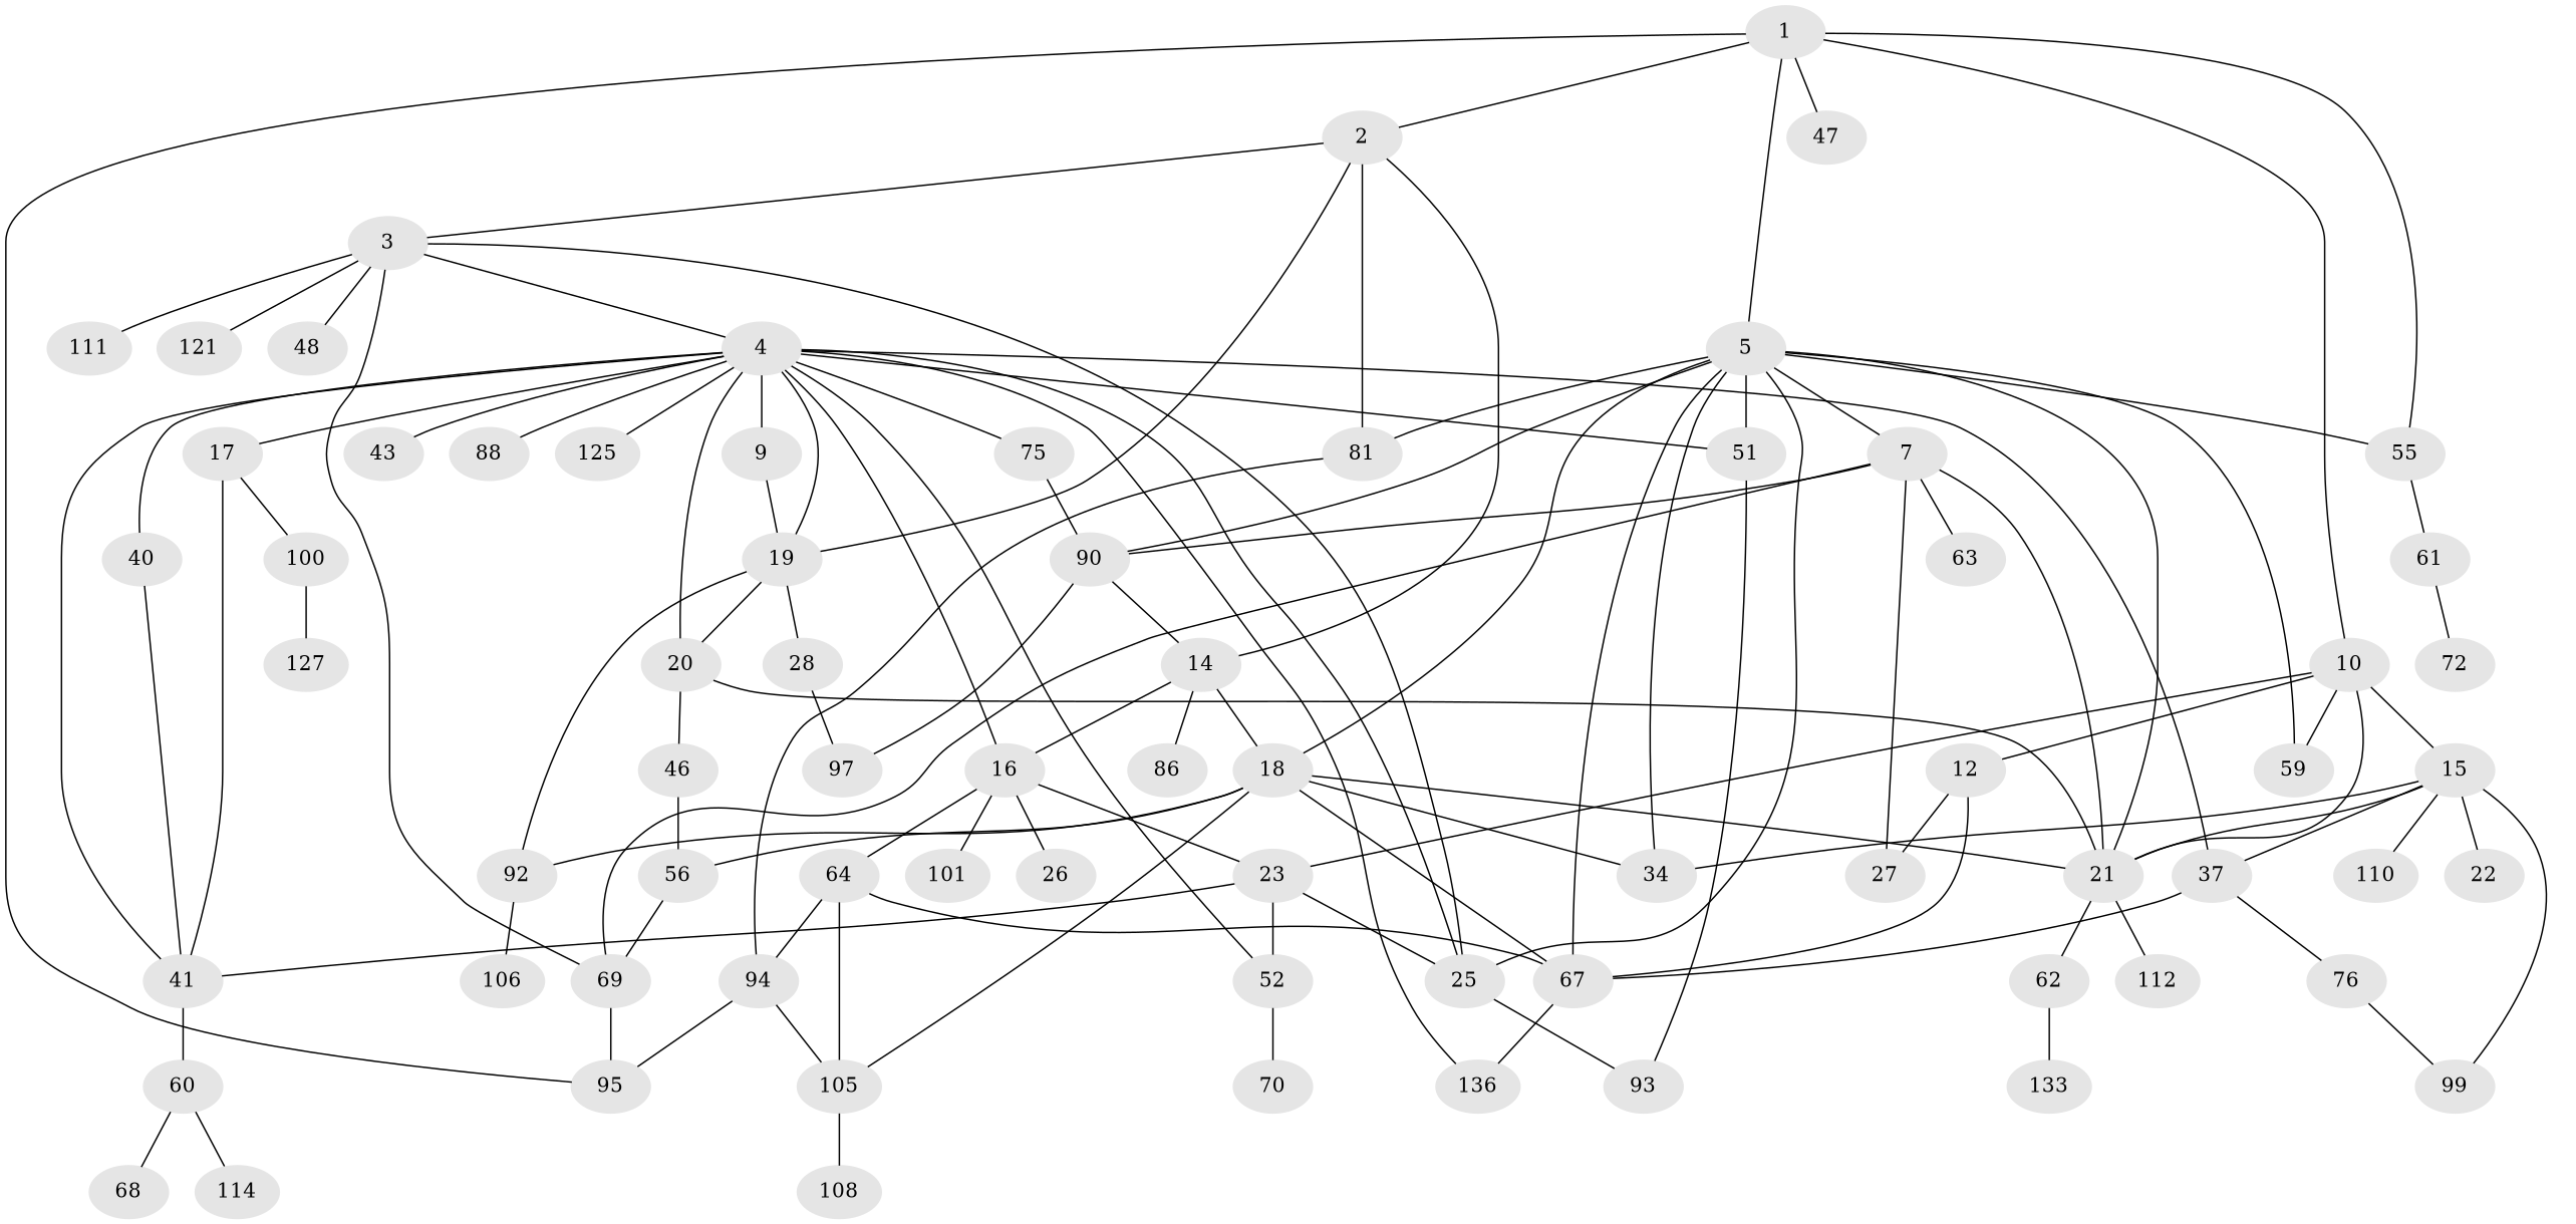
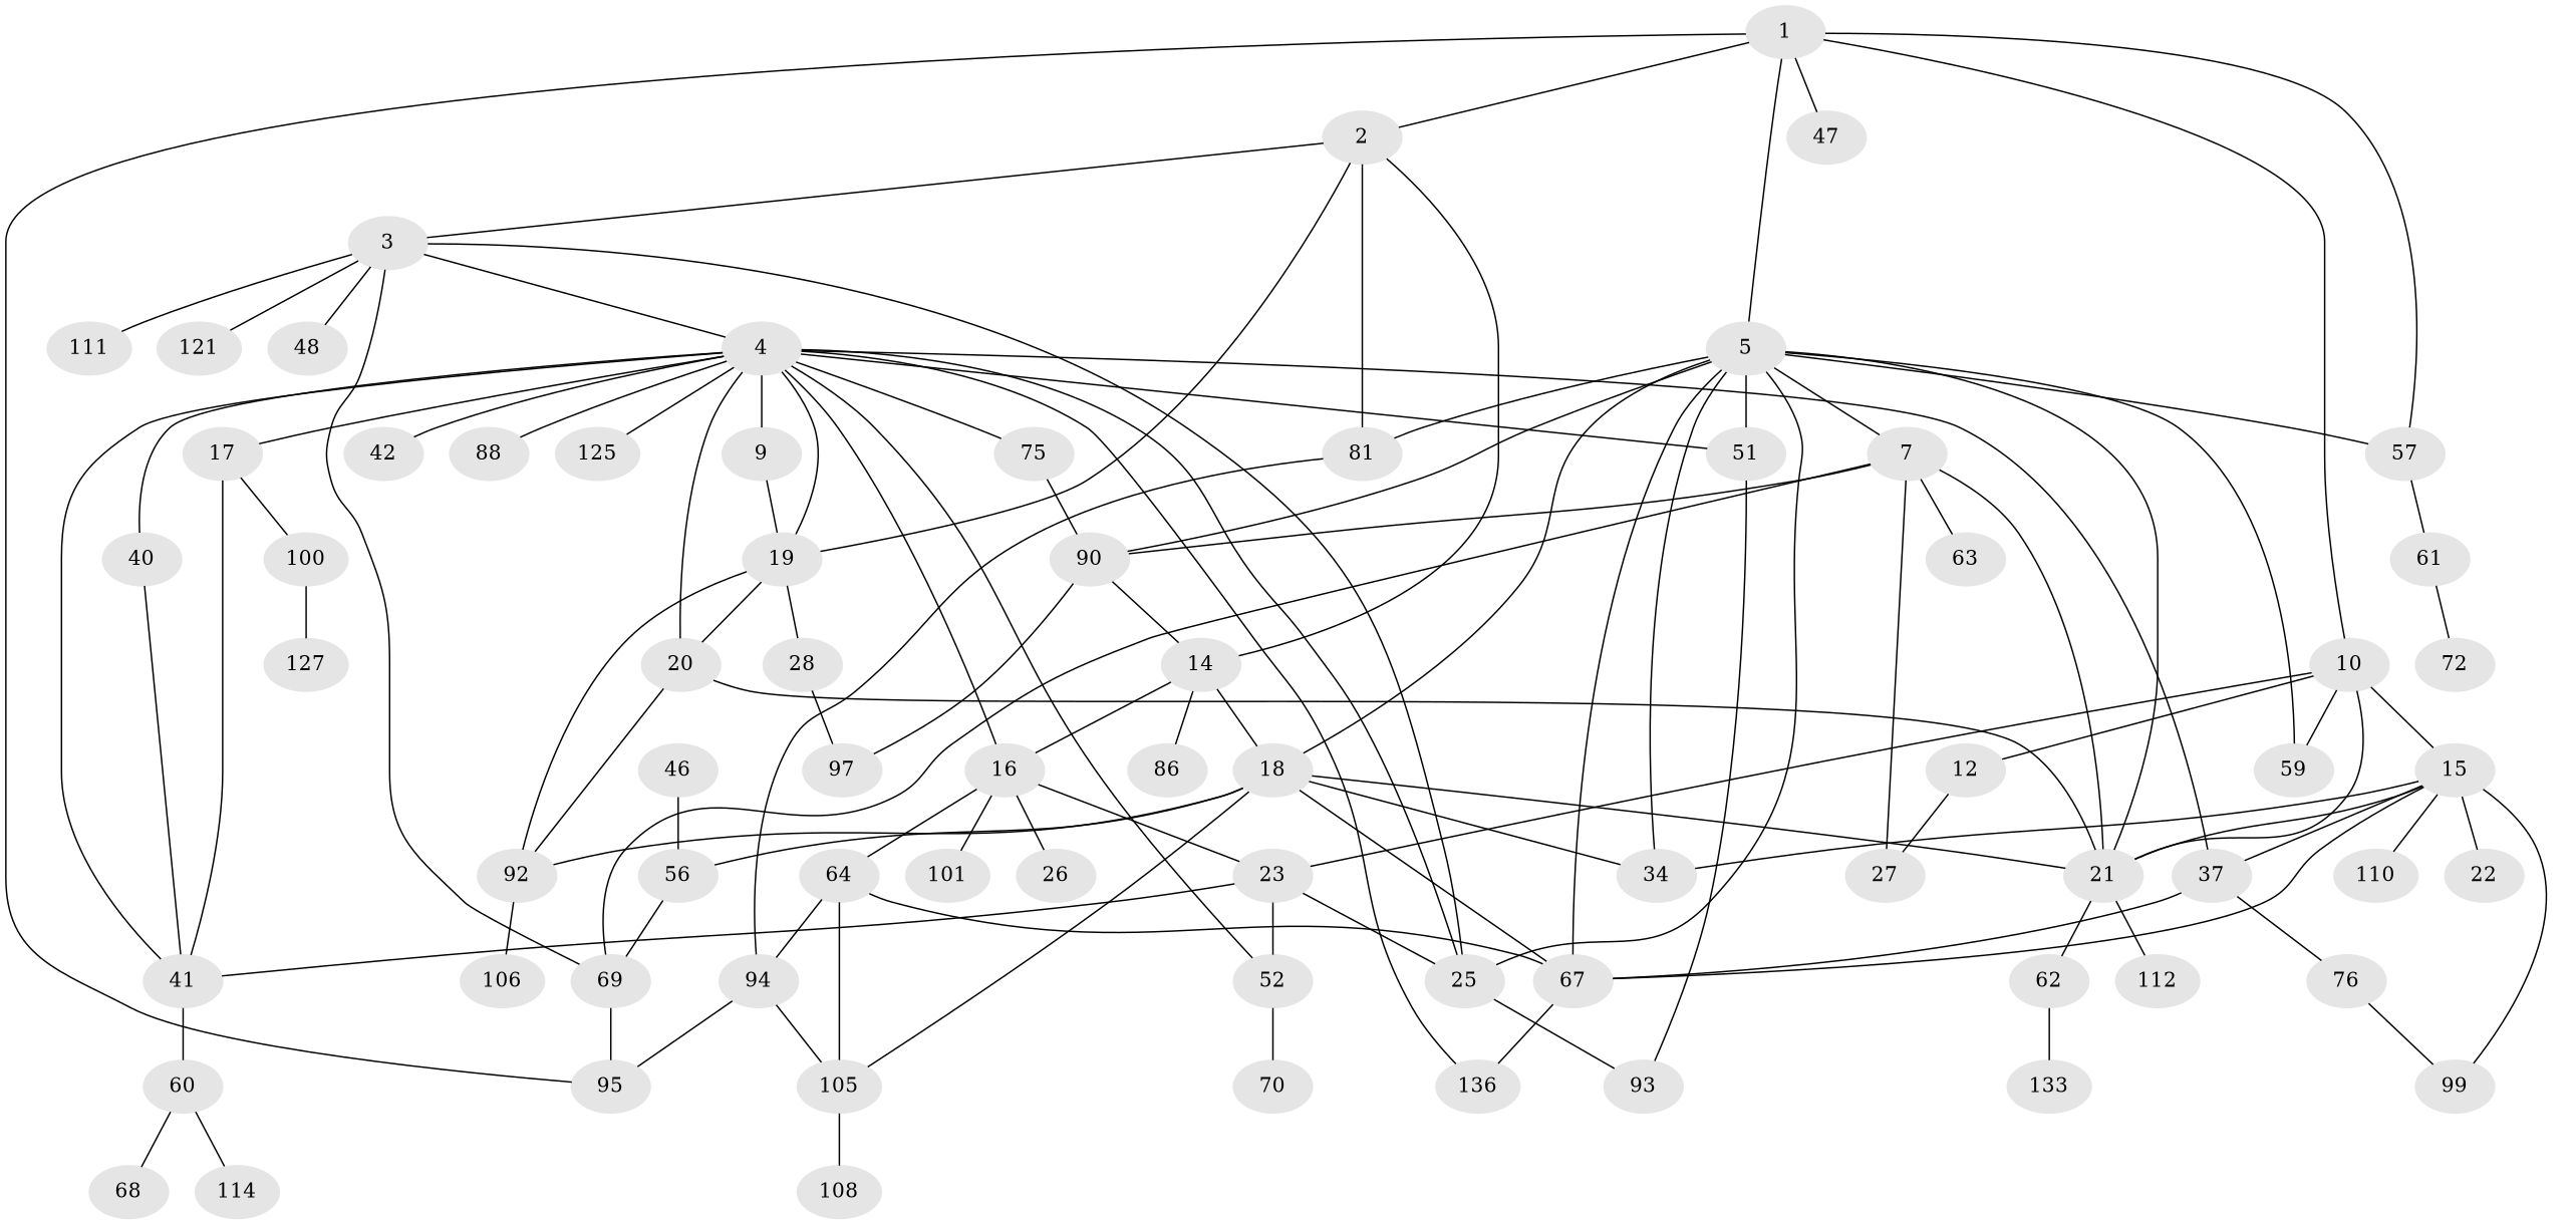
  graph {
    node [color=gray90 style=filled]
    1 [super="+53"]
    2
    5 [super="+65+66+58"]
    10 [super="+83"]
    47
-   57 [label=55]
+   57
    95
    3 [super="+13+120+134"]
    14
    19 [super="+131"]
    81
    25 [super="+124"]
    51
    7 [super="+123+24+29"]
    18 [super="+82+78+87+38"]
    21 [super="+49+31"]
    34 [super="+116"]
    59 [super="+142"]
    67 [super="+103"]
    90 [super="+139+137"]
    12
    15 [super="+77"]
    23 [super="+32"]
    61
    4 [super="+36+11+6+44+8+96+104"]
    48
    69 [super="+98"]
    111
    121
    16 [super="+91"]
    86
    20 [super="+54"]
    92
    28
    94
    9
    17 [super="+35"]
    37 [super="+42"]
    40 [super="+118"]
    41 [super="+128"]
-   43
+   43 [label=42]
    52
    75 [super="+102"]
    88 [super="+132"]
    125
    136
    93
    26
    64
    101
    100
    46
    76
    60
    70
    27 [super="+138"]
    63
    56
    105 [super="+107"]
    62 [super="+71+80+143"]
    112
    97 [super="+129"]
    22
    99
    110
    127
    106
    108
    133
    68
    114
    72
    1 -- 2
    1 -- 5
    1 -- 10
    1 -- 47
    1 -- 57
    1 -- 95
    2 -- 3
    2 -- 14
    2 -- 19
    2 -- 81
    5 -- 57
    5 -- 81
    5 -- 25
    5 -- 51
    5 -- 7 [weight=2]
    5 -- 18
    5 -- 21
    5 -- 34 [weight=2]
    5 -- 59
    5 -- 67
    5 -- 90
    10 -- 21
    10 -- 59
    10 -- 12
    10 -- 15
    10 -- 23
    57 -- 61
    3 -- 25
    3 -- 4
    3 -- 48
    3 -- 69
    3 -- 111
    3 -- 121
    14 -- 18
    14 -- 16
    14 -- 86
    19 -- 20
    19 -- 92
    19 -- 28
    81 -- 94
    25 -- 93
    51 -- 93
    7 -- 21
    7 -- 90
    7 -- 69
    7 -- 27
    7 -- 63
    18 -- 21
    18 -- 34
    18 -- 67 [weight=2]
    18 -- 92
    18 -- 56
    18 -- 105
    21 -- 62
    21 -- 112
    67 -- 136
    90 -- 14
    90 -- 97
    12 -- 27
    15 -- 21
    15 -- 34
-   12 -- 67
+   15 -- 67
    15 -- 37
    15 -- 22
    15 -- 99
    15 -- 110
    23 -- 25
    23 -- 41
    23 -- 52
    61 -- 72
    4 -- 19
    4 -- 25
    4 -- 51
    4 -- 16
    4 -- 20
    4 -- 9
    4 -- 17
    4 -- 37
    4 -- 40
    4 -- 41
    4 -- 43
    4 -- 52
    4 -- 75
    4 -- 88
    4 -- 125
    4 -- 136
    69 -- 95
    16 -- 23
    16 -- 26
    16 -- 64
    16 -- 101
    20 -- 21
-   20 -- 46
+   20 -- 92
    92 -- 106
    28 -- 97
    94 -- 95
    94 -- 105
    9 -- 19
    17 -- 41
    17 -- 100
    37 -- 67
    37 -- 76
    40 -- 41
    41 -- 60
    52 -- 70
    75 -- 90 [weight=2]
    64 -- 67
    64 -- 94
    64 -- 105
    100 -- 127
    46 -- 56
    76 -- 99
    60 -- 68
    60 -- 114
    56 -- 69
    105 -- 108
    62 -- 133
  }
